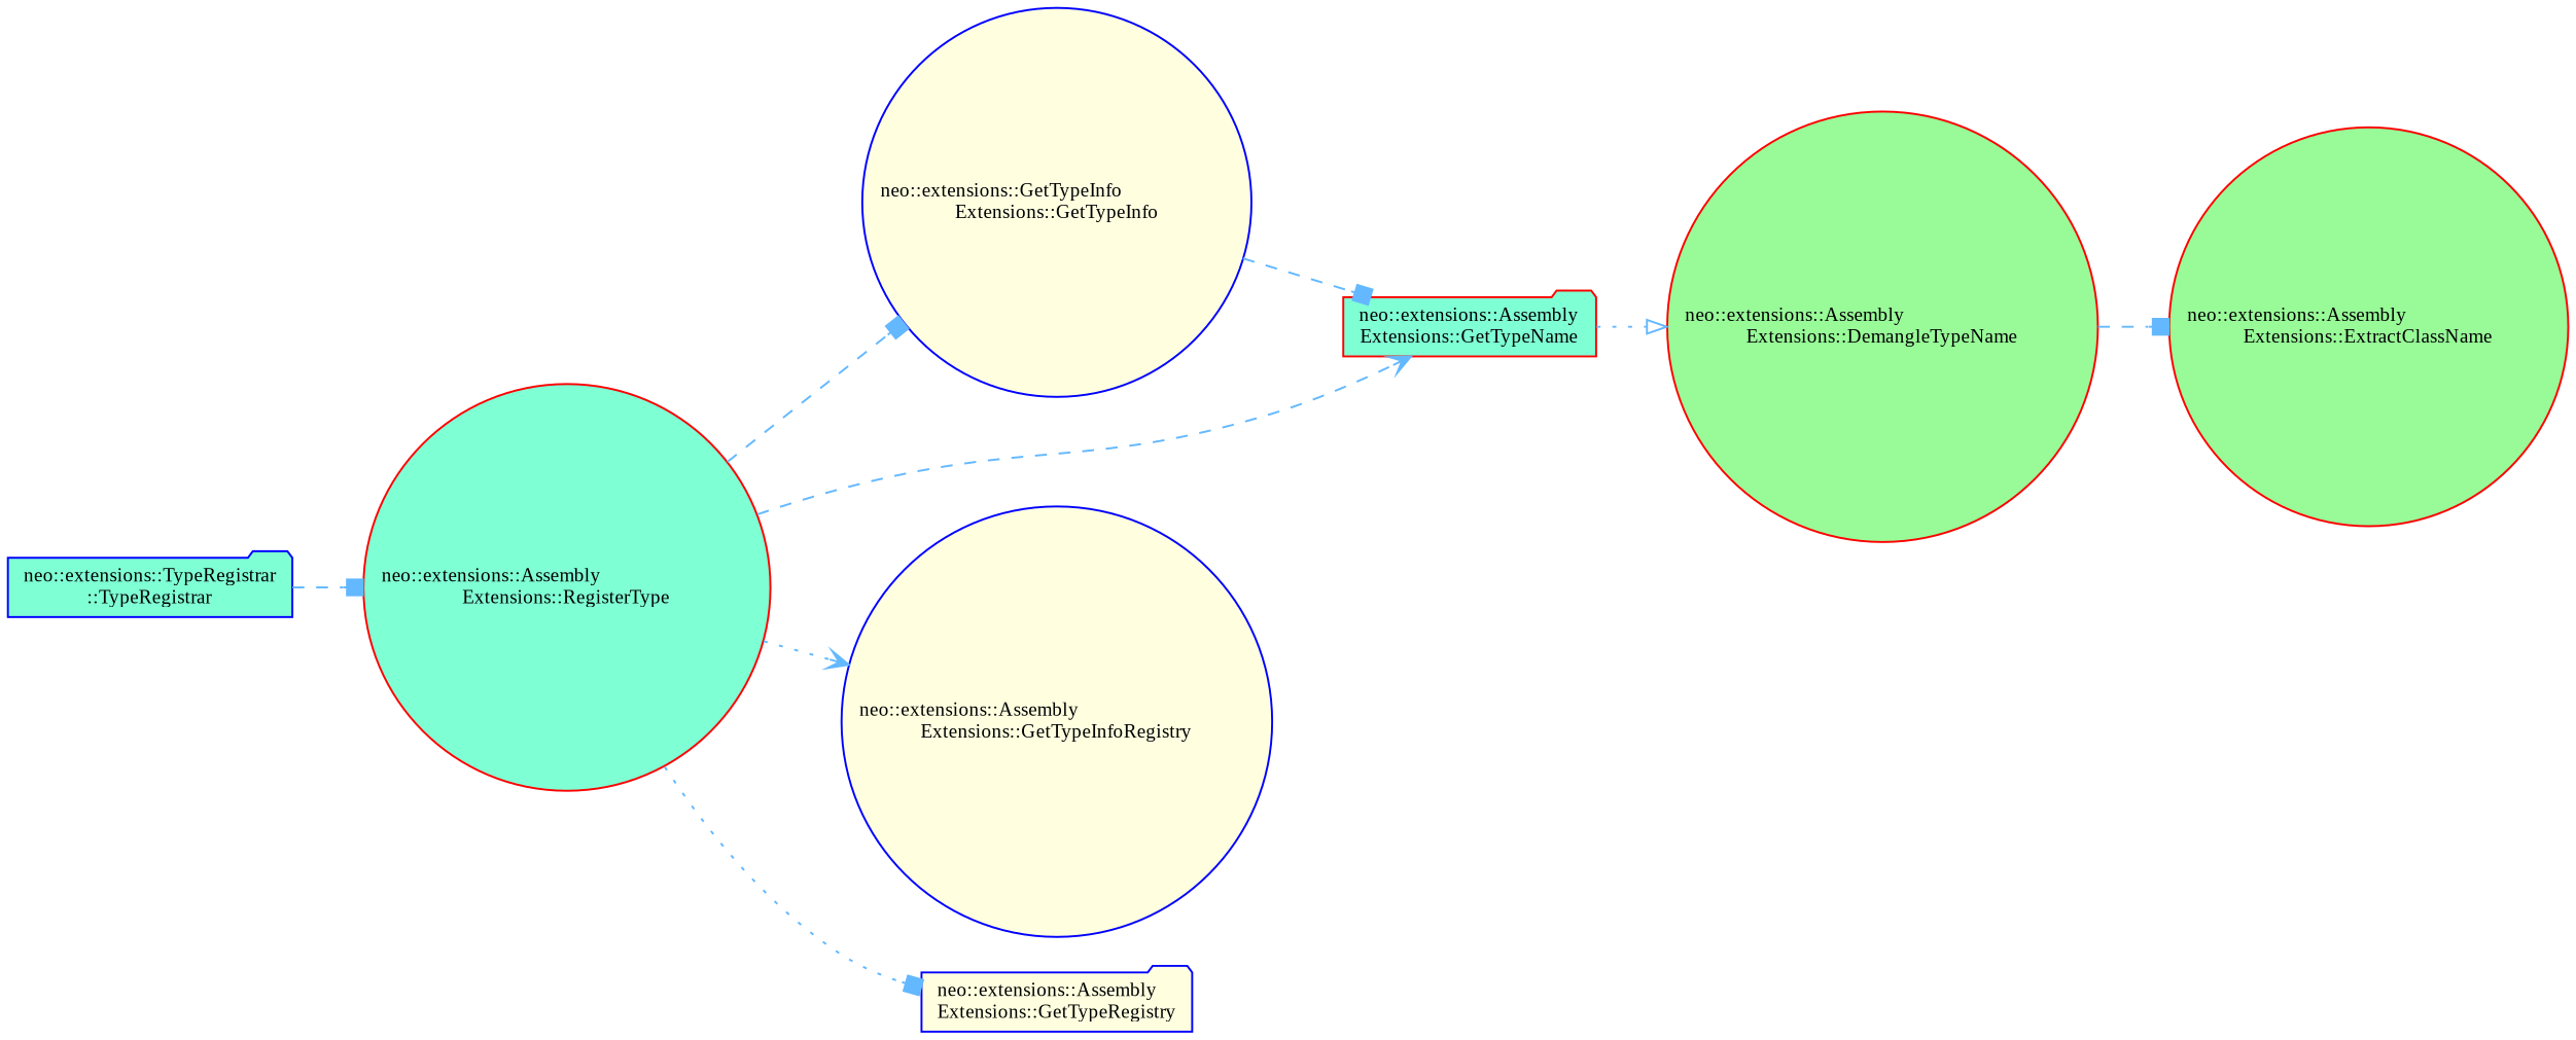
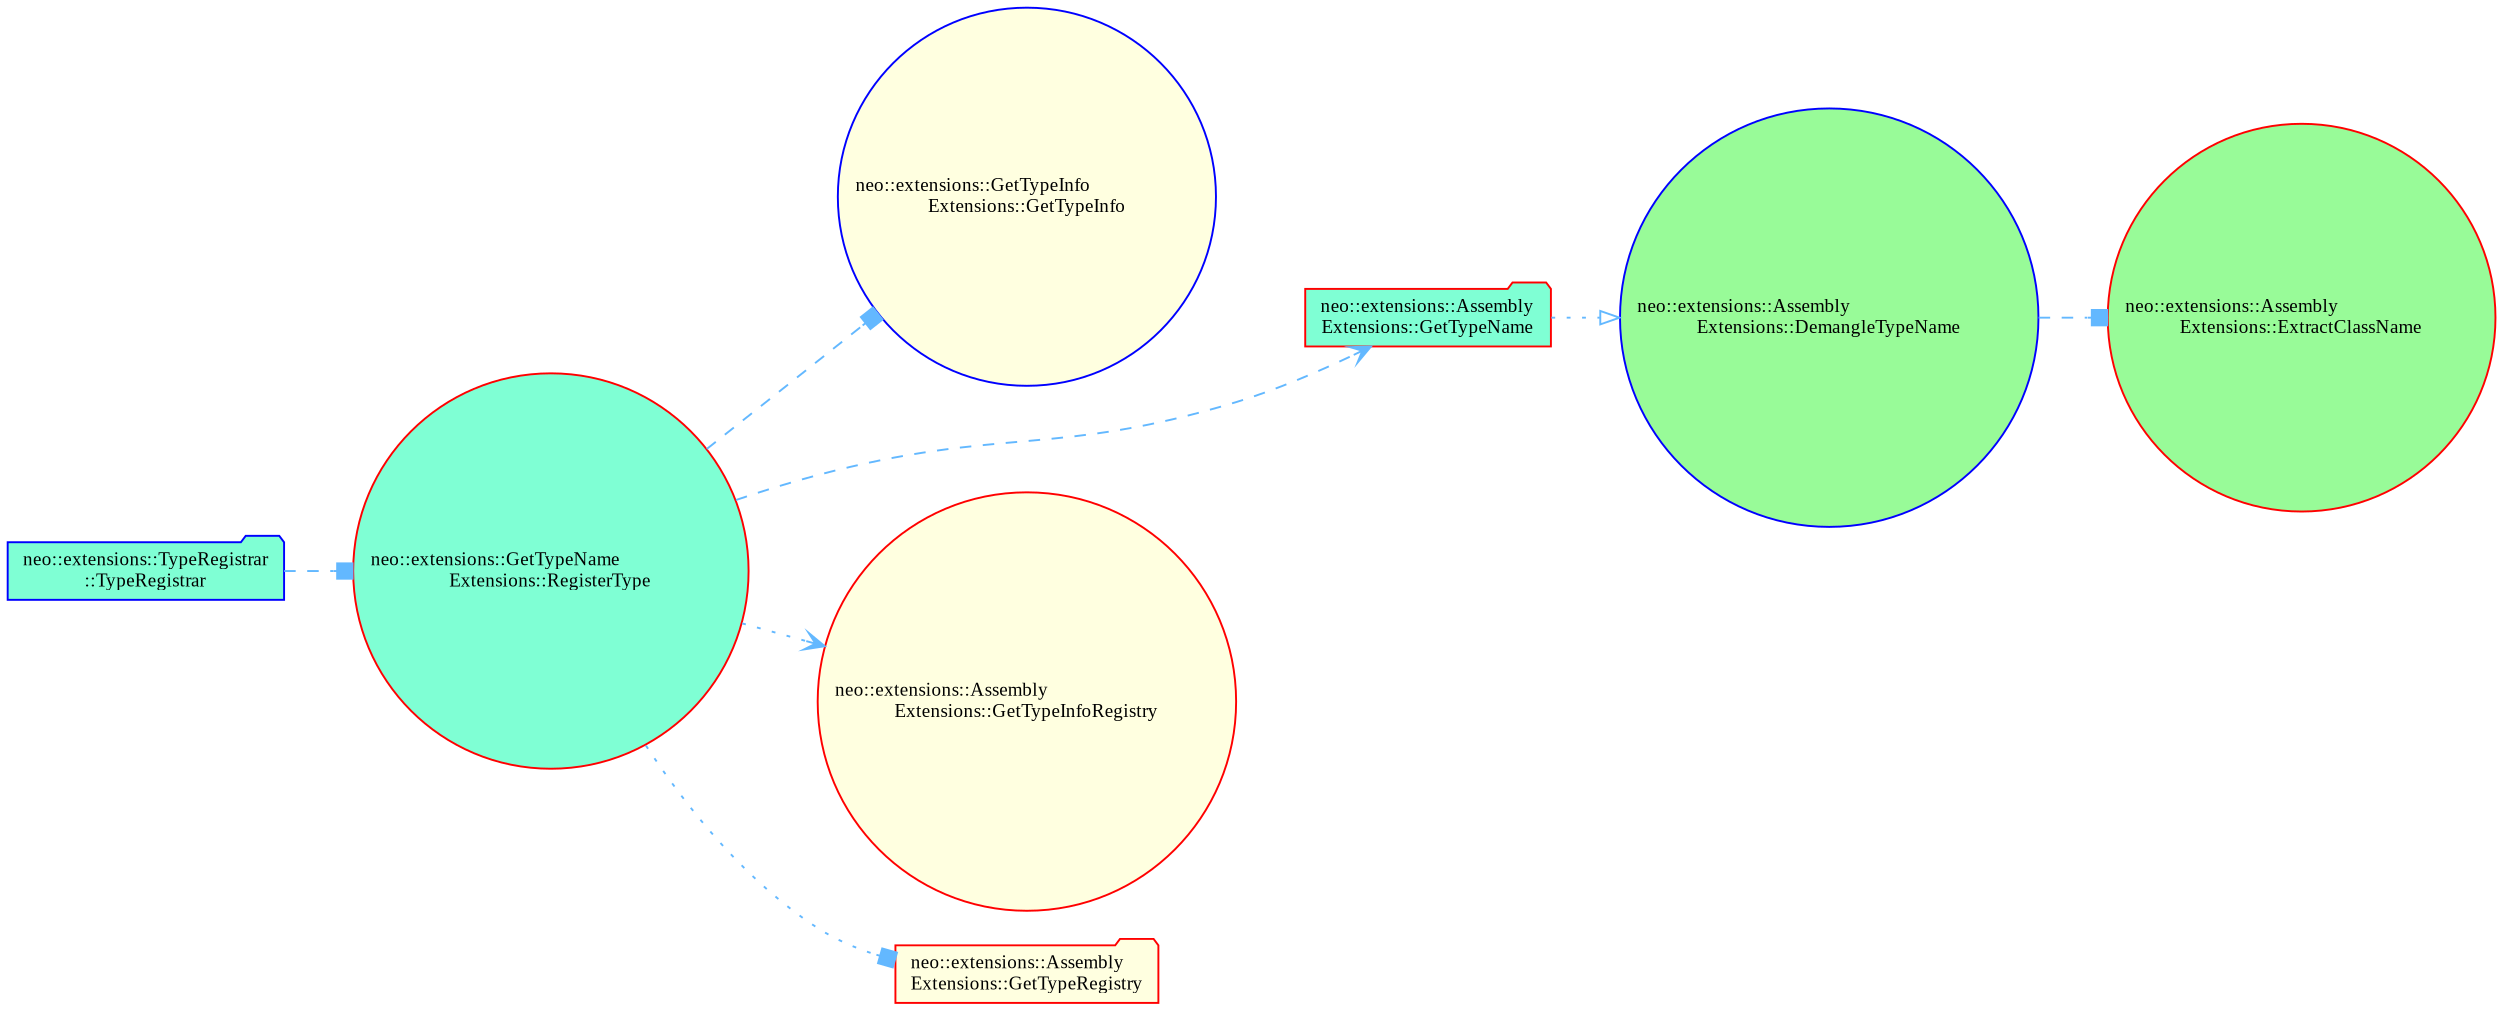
  digraph {
    fontname="Liberation Serif"
    rankdir=LR
    node [color=blue fillcolor=aquamarine fontname="Liberation Serif" fontsize=10 shape=circle style=filled]
    edge [arrowhead=box color=steelblue1 fontname="Liberation Serif" fontsize=10 labelfontname=Helvetica labelfontsize=10 style=dashed]
    n1 [fontcolor=black height=0.2 label="neo::extensions::TypeRegistrar\l::TypeRegistrar" shape=folder width=0.4]
-   n2 [color=red height=0.2 label="neo::extensions::Assembly\lExtensions::RegisterType" width=0.4]
+   n2 [color=red height=0.2 label="neo::extensions::GetTypeName\lExtensions::RegisterType" width=0.4]
    n3 [fillcolor=lightyellow height=0.2 label="neo::extensions::GetTypeInfo\lExtensions::GetTypeInfo" width=0.4]
    n4 [color=red height=0.2 label="neo::extensions::Assembly\lExtensions::GetTypeName" shape=folder width=0.4]
-   n5 [fillcolor=lightyellow height=0.2 label="neo::extensions::Assembly\lExtensions::GetTypeInfoRegistry" width=0.4]
-   n6 [fillcolor=lightyellow height=0.2 label="neo::extensions::Assembly\lExtensions::GetTypeRegistry" shape=folder width=0.4]
-   n7 [color=red fillcolor=palegreen height=0.2 label="neo::extensions::Assembly\lExtensions::DemangleTypeName" width=0.4]
+   n5 [color=red fillcolor=lightyellow height=0.2 label="neo::extensions::Assembly\lExtensions::GetTypeInfoRegistry" width=0.4]
+   n6 [color=red fillcolor=lightyellow height=0.2 label="neo::extensions::Assembly\lExtensions::GetTypeRegistry" shape=folder width=0.4]
+   n7 [fillcolor=palegreen height=0.2 label="neo::extensions::Assembly\lExtensions::DemangleTypeName" width=0.4]
    n8 [color=red fillcolor=palegreen height=0.2 label="neo::extensions::Assembly\lExtensions::ExtractClassName" width=0.4]
    n1 -> n2
    n2 -> n3
    n2 -> n4 [arrowhead=vee]
    n2 -> n5 [arrowhead=vee style=dotted]
    n2 -> n6 [style=dotted]
-   n3 -> n4
    n4 -> n7 [arrowhead=onormal style=dotted]
    n7 -> n8
  }
